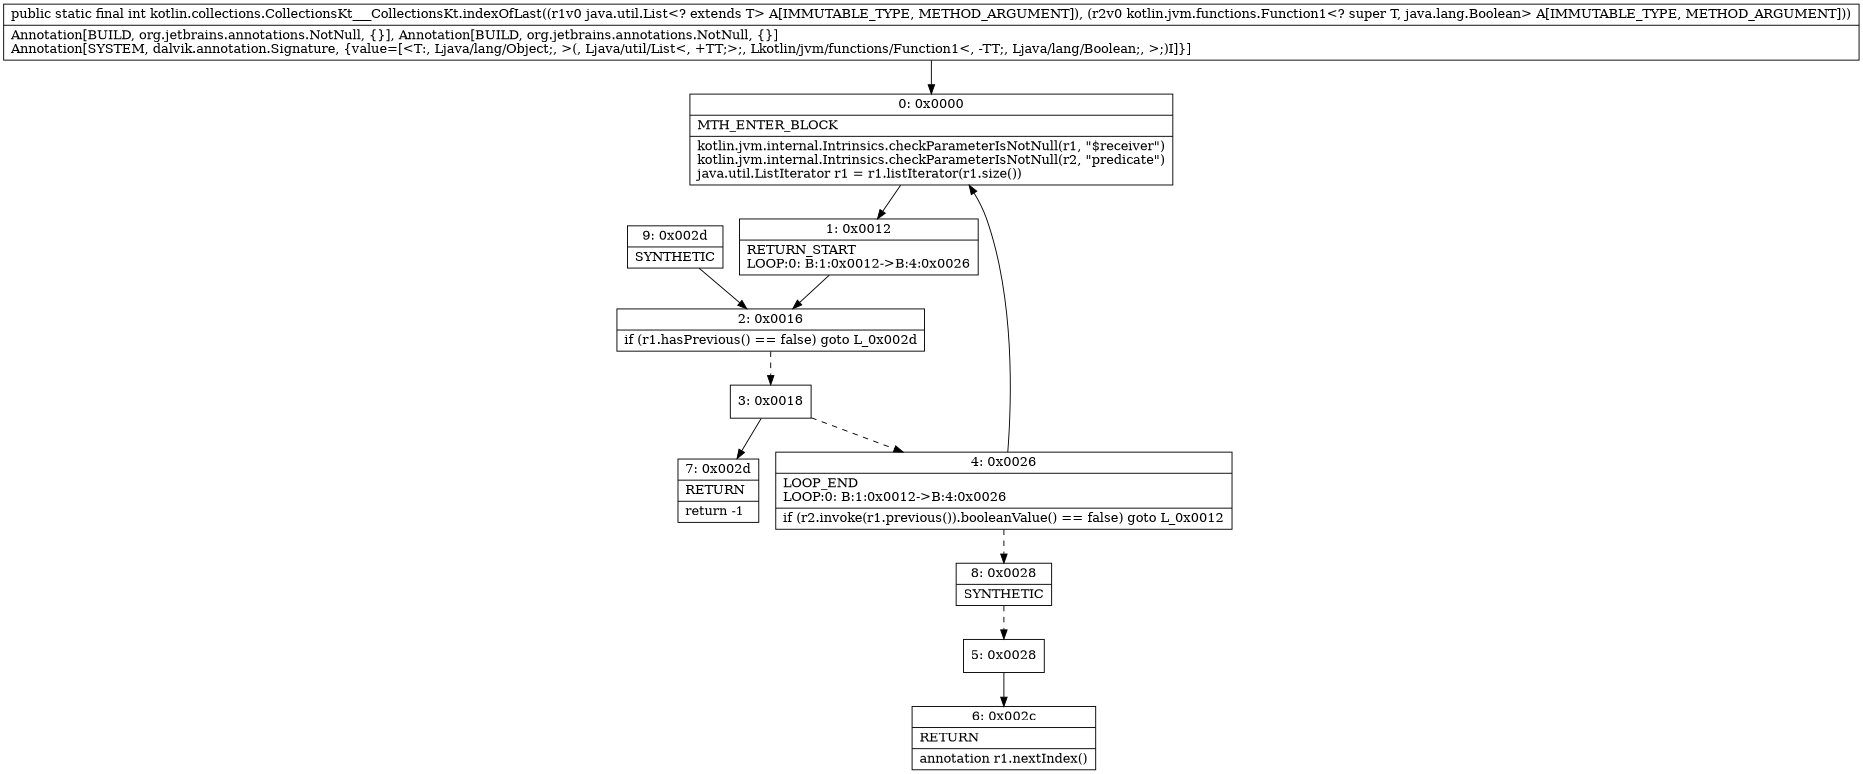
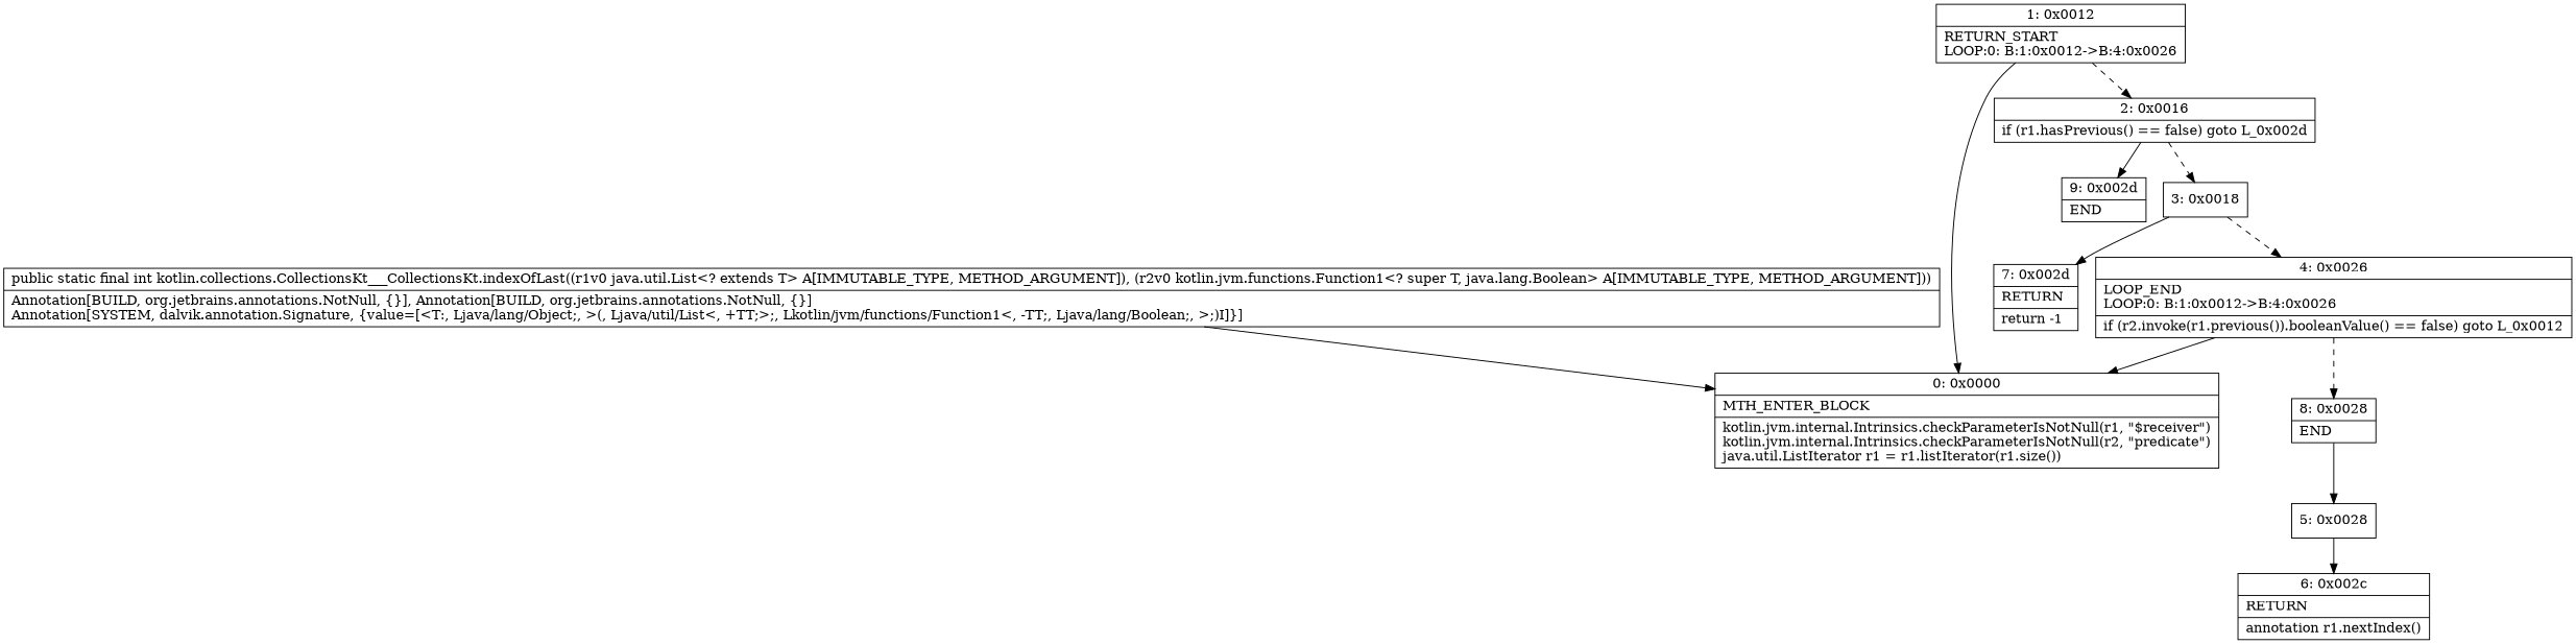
  digraph {
    node [shape=record]
    n1 [label="{0\:\ 0x0000|MTH_ENTER_BLOCK\l|kotlin.jvm.internal.Intrinsics.checkParameterIsNotNull(r1, \"$receiver\")\lkotlin.jvm.internal.Intrinsics.checkParameterIsNotNull(r2, \"predicate\")\ljava.util.ListIterator r1 = r1.listIterator(r1.size())\l}"]
    n2 [label="{1\:\ 0x0012|RETURN_START\lLOOP:0: B:1:0x0012\-\>B:4:0x0026\l}"]
    n3 [label="{2\:\ 0x0016|if (r1.hasPrevious() == false) goto L_0x002d\l}"]
    n4 [label="{3\:\ 0x0018}"]
-   n5 [label="{9\:\ 0x002d|SYNTHETIC\l}"]
+   n5 [label="{9\:\ 0x002d|END\l}"]
    n6 [label="{4\:\ 0x0026|LOOP_END\lLOOP:0: B:1:0x0012\-\>B:4:0x0026\l|if (r2.invoke(r1.previous()).booleanValue() == false) goto L_0x0012\l}"]
    n7 [label="{7\:\ 0x002d|RETURN\l|return \-1\l}"]
-   n8 [label="{8\:\ 0x0028|SYNTHETIC\l}"]
+   n8 [label="{8\:\ 0x0028|END\l}"]
    n9 [label="{5\:\ 0x0028}"]
    n10 [label="{6\:\ 0x002c|RETURN\l|annotation r1.nextIndex()\l}"]
    n11 [label="{public static final int kotlin.collections.CollectionsKt___CollectionsKt.indexOfLast((r1v0 java.util.List\<? extends T\> A[IMMUTABLE_TYPE, METHOD_ARGUMENT]), (r2v0 kotlin.jvm.functions.Function1\<? super T, java.lang.Boolean\> A[IMMUTABLE_TYPE, METHOD_ARGUMENT]))  | Annotation[BUILD, org.jetbrains.annotations.NotNull, \{\}], Annotation[BUILD, org.jetbrains.annotations.NotNull, \{\}]\lAnnotation[SYSTEM, dalvik.annotation.Signature, \{value=[\<T:, Ljava\/lang\/Object;, \>(, Ljava\/util\/List\<, +TT;\>;, Lkotlin\/jvm\/functions\/Function1\<, \-TT;, Ljava\/lang\/Boolean;, \>;)I]\}]\l}"]
-   n1 -> n2
-   n2 -> n3
+   n2 -> n1
+   n2 -> n3 [style=dashed]
    n3 -> n4 [style=dashed]
-   n5 -> n3
+   n3 -> n5
    n4 -> n6 [style=dashed]
    n4 -> n7
    n6 -> n1
    n6 -> n8 [style=dashed]
-   n8 -> n9 [style=dashed]
+   n8 -> n9
    n9 -> n10
    n11 -> n1
  }
